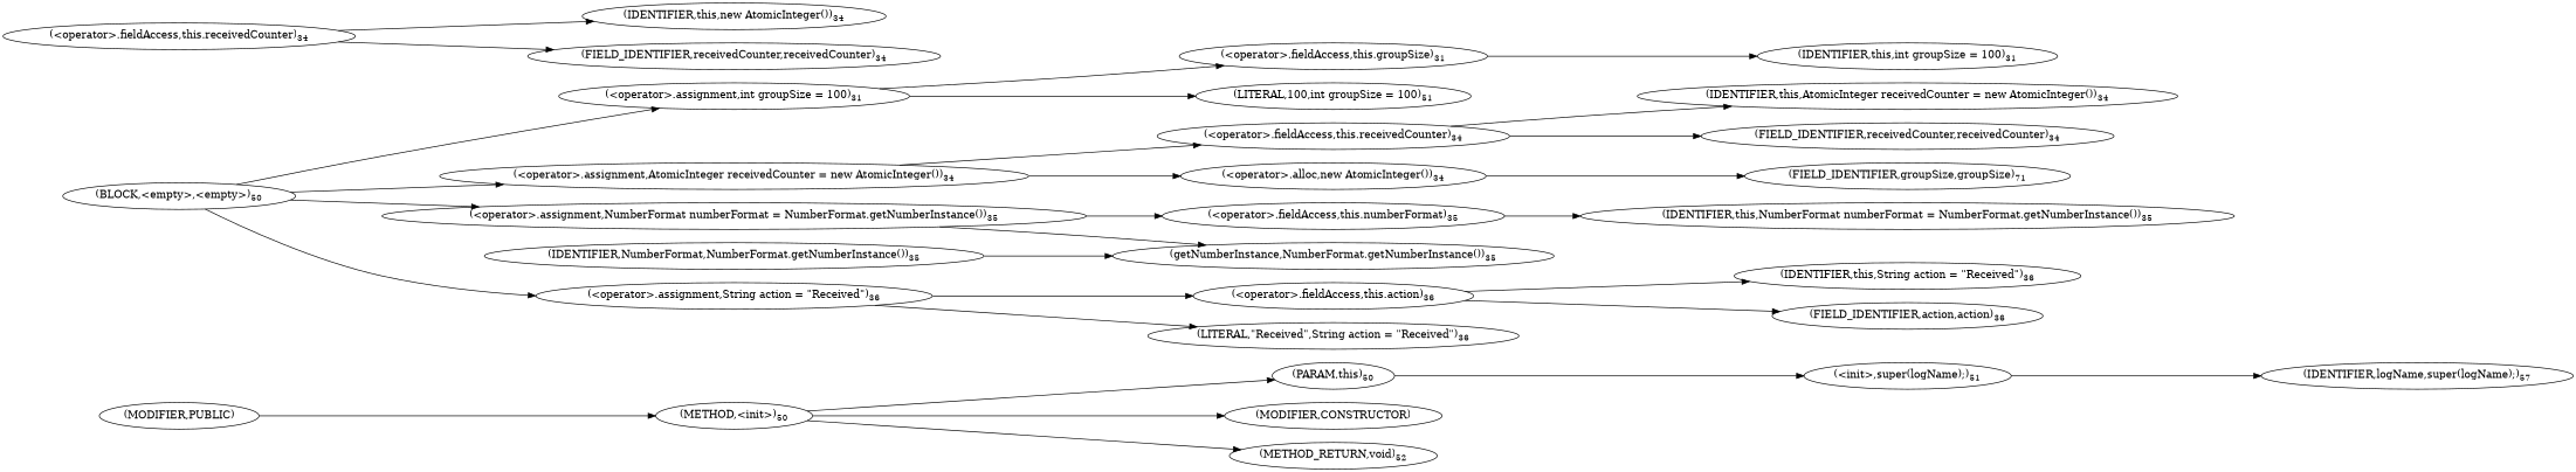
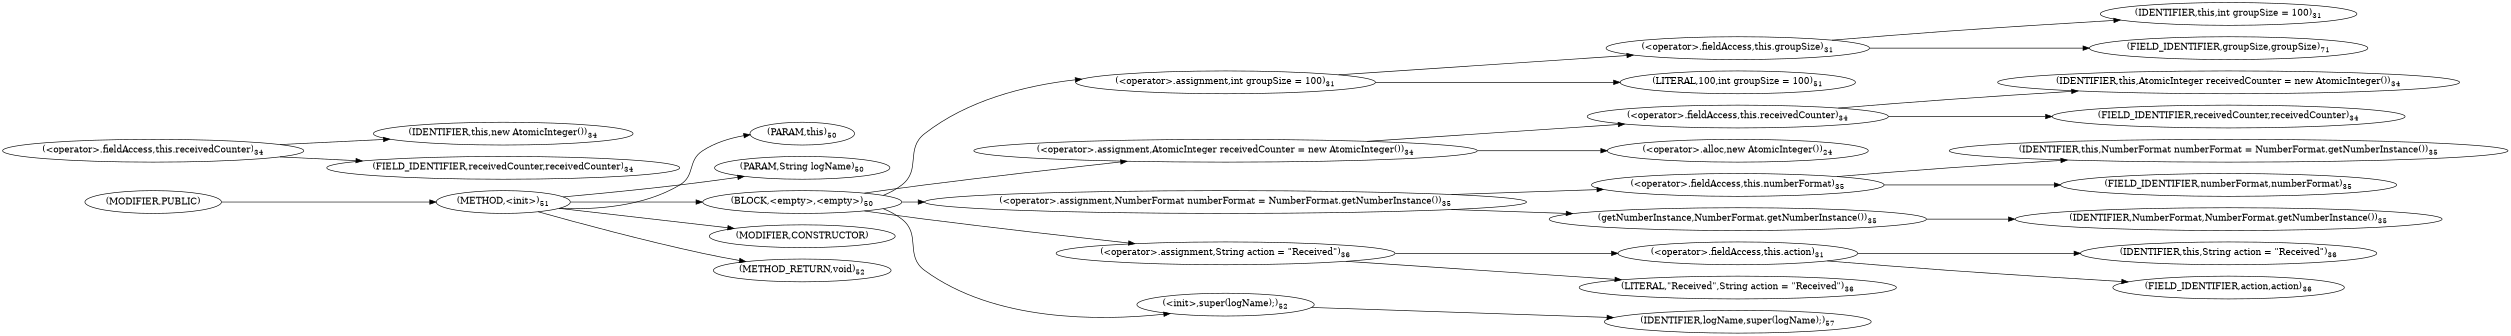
  digraph {
    rankdir=LR
-   n1 [label=<(METHOD,&lt;init&gt;)<SUB>50</SUB>>]
+   n1 [label=<(METHOD,&lt;init&gt;)<SUB>51</SUB>>]
    n2 [label=<(PARAM,this)<SUB>50</SUB>>]
+   n3 [label=<(PARAM,String logName)<SUB>50</SUB>>]
    n4 [label=<(BLOCK,&lt;empty&gt;,&lt;empty&gt;)<SUB>50</SUB>>]
    n5 [label=<(MODIFIER,CONSTRUCTOR)>]
    n6 [label=<(METHOD_RETURN,void)<SUB>52</SUB>>]
    n7 [label=<(&lt;operator&gt;.assignment,int groupSize = 100)<SUB>31</SUB>>]
    n8 [label=<(&lt;operator&gt;.assignment,AtomicInteger receivedCounter = new AtomicInteger())<SUB>34</SUB>>]
    n9 [label=<(&lt;operator&gt;.assignment,NumberFormat numberFormat = NumberFormat.getNumberInstance())<SUB>35</SUB>>]
    n10 [label=<(&lt;operator&gt;.assignment,String action = &quot;Received&quot;)<SUB>36</SUB>>]
-   n11 [label=<(&lt;init&gt;,super(logName);)<SUB>51</SUB>>]
+   n11 [label=<(&lt;init&gt;,super(logName);)<SUB>52</SUB>>]
    n12 [label=<(MODIFIER,PUBLIC)>]
    n13 [label=<(&lt;operator&gt;.fieldAccess,this.groupSize)<SUB>31</SUB>>]
    n14 [label=<(LITERAL,100,int groupSize = 100)<SUB>51</SUB>>]
    n15 [label=<(&lt;operator&gt;.fieldAccess,this.receivedCounter)<SUB>34</SUB>>]
-   n16 [label=<(&lt;operator&gt;.alloc,new AtomicInteger())<SUB>34</SUB>>]
+   n16 [label=<(&lt;operator&gt;.alloc,new AtomicInteger())<SUB>24</SUB>>]
    n17 [label=<(&lt;operator&gt;.fieldAccess,this.numberFormat)<SUB>35</SUB>>]
    n18 [label=<(getNumberInstance,NumberFormat.getNumberInstance())<SUB>35</SUB>>]
-   n19 [label=<(&lt;operator&gt;.fieldAccess,this.action)<SUB>36</SUB>>]
+   n19 [label=<(&lt;operator&gt;.fieldAccess,this.action)<SUB>31</SUB>>]
    n20 [label=<(LITERAL,&quot;Received&quot;,String action = &quot;Received&quot;)<SUB>36</SUB>>]
    n21 [label=<(IDENTIFIER,logName,super(logName);)<SUB>57</SUB>>]
    n22 [label=<(IDENTIFIER,this,int groupSize = 100)<SUB>31</SUB>>]
    n23 [label=<(FIELD_IDENTIFIER,groupSize,groupSize)<SUB>71</SUB>>]
    n24 [label=<(IDENTIFIER,this,AtomicInteger receivedCounter = new AtomicInteger())<SUB>34</SUB>>]
    n25 [label=<(FIELD_IDENTIFIER,receivedCounter,receivedCounter)<SUB>34</SUB>>]
    n26 [label=<(&lt;operator&gt;.fieldAccess,this.receivedCounter)<SUB>34</SUB>>]
    n27 [label=<(IDENTIFIER,this,new AtomicInteger())<SUB>34</SUB>>]
    n28 [label=<(FIELD_IDENTIFIER,receivedCounter,receivedCounter)<SUB>34</SUB>>]
    n29 [label=<(IDENTIFIER,this,NumberFormat numberFormat = NumberFormat.getNumberInstance())<SUB>35</SUB>>]
+   n30 [label=<(FIELD_IDENTIFIER,numberFormat,numberFormat)<SUB>35</SUB>>]
    n31 [label=<(IDENTIFIER,NumberFormat,NumberFormat.getNumberInstance())<SUB>35</SUB>>]
    n32 [label=<(IDENTIFIER,this,String action = &quot;Received&quot;)<SUB>36</SUB>>]
    n33 [label=<(FIELD_IDENTIFIER,action,action)<SUB>36</SUB>>]
    n1 -> n2
+   n1 -> n3
+   n1 -> n4
    n1 -> n5
    n1 -> n6
    n4 -> n7
    n4 -> n8
    n4 -> n9
    n4 -> n10
-   n2 -> n11
+   n4 -> n11
    n7 -> n13
    n7 -> n14
    n8 -> n15
    n8 -> n16
    n9 -> n17
    n9 -> n18
    n10 -> n19
    n10 -> n20
    n11 -> n21
    n12 -> n1
    n13 -> n22
-   n16 -> n23
+   n13 -> n23
    n15 -> n24
    n15 -> n25
    n17 -> n29
-   n31 -> n18
+   n17 -> n30
+   n18 -> n31
    n19 -> n32
    n19 -> n33
    n26 -> n27
    n26 -> n28
  }
